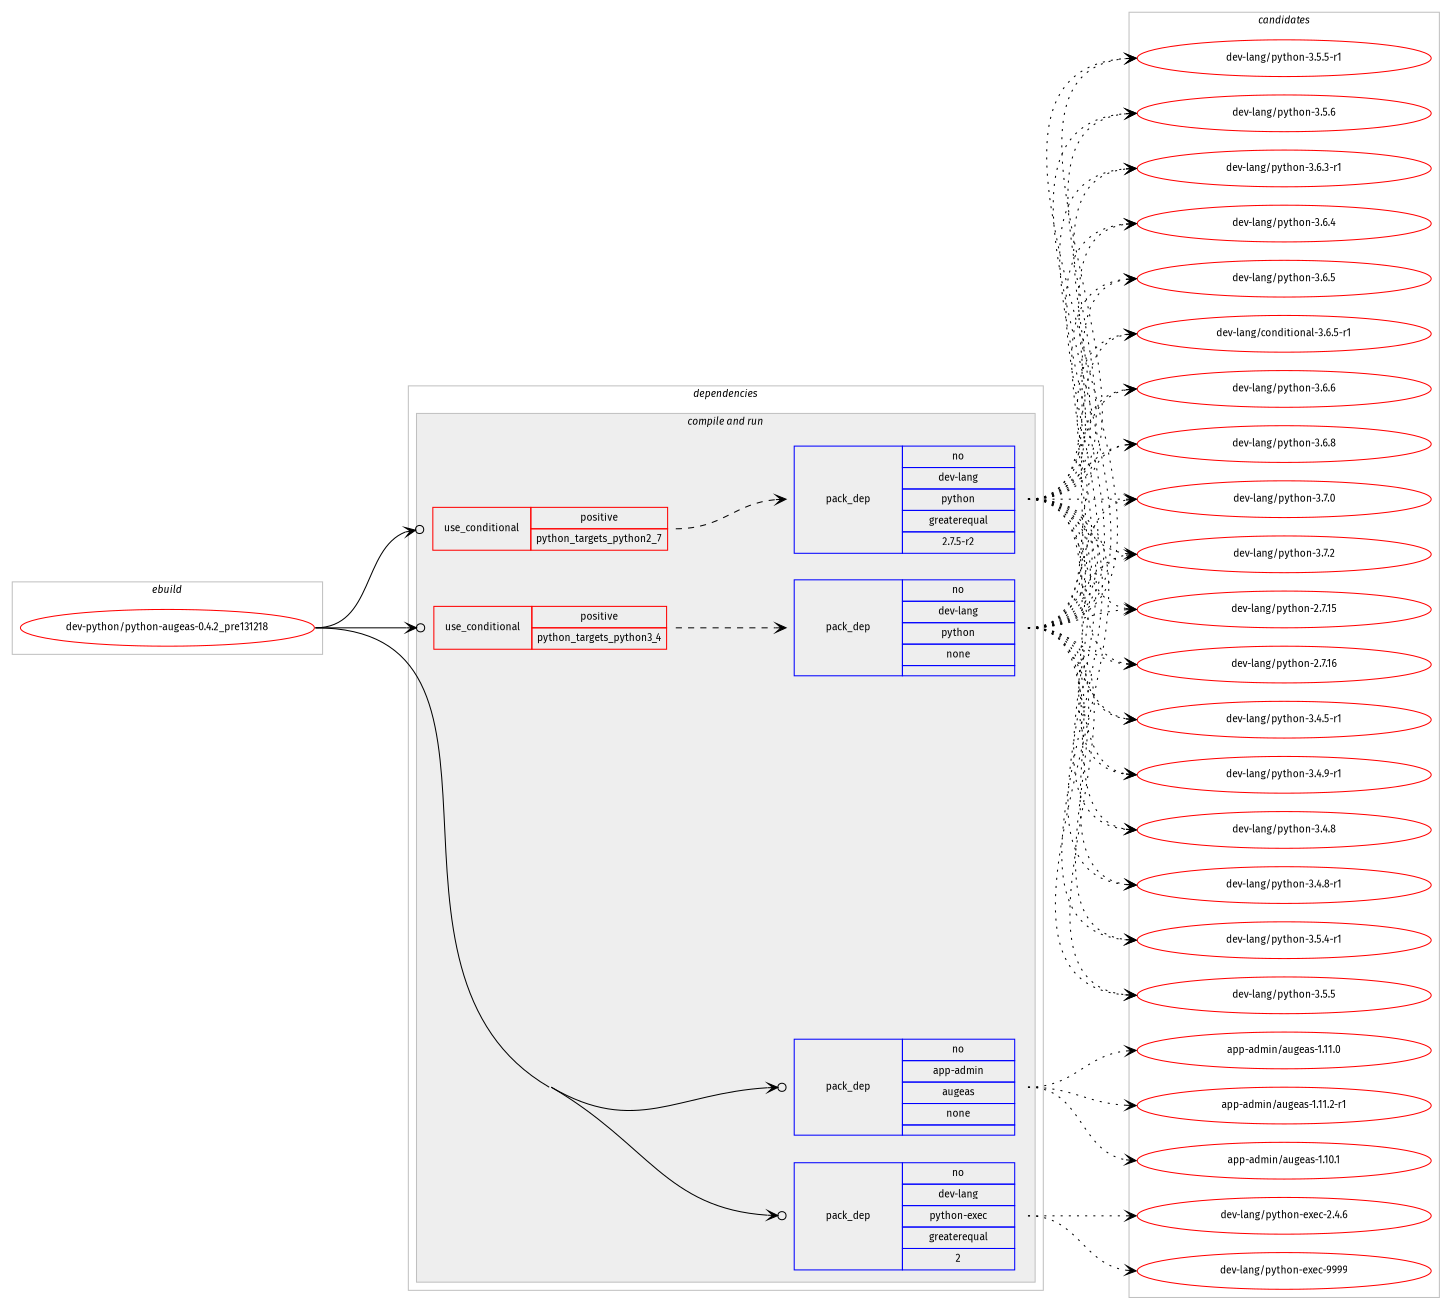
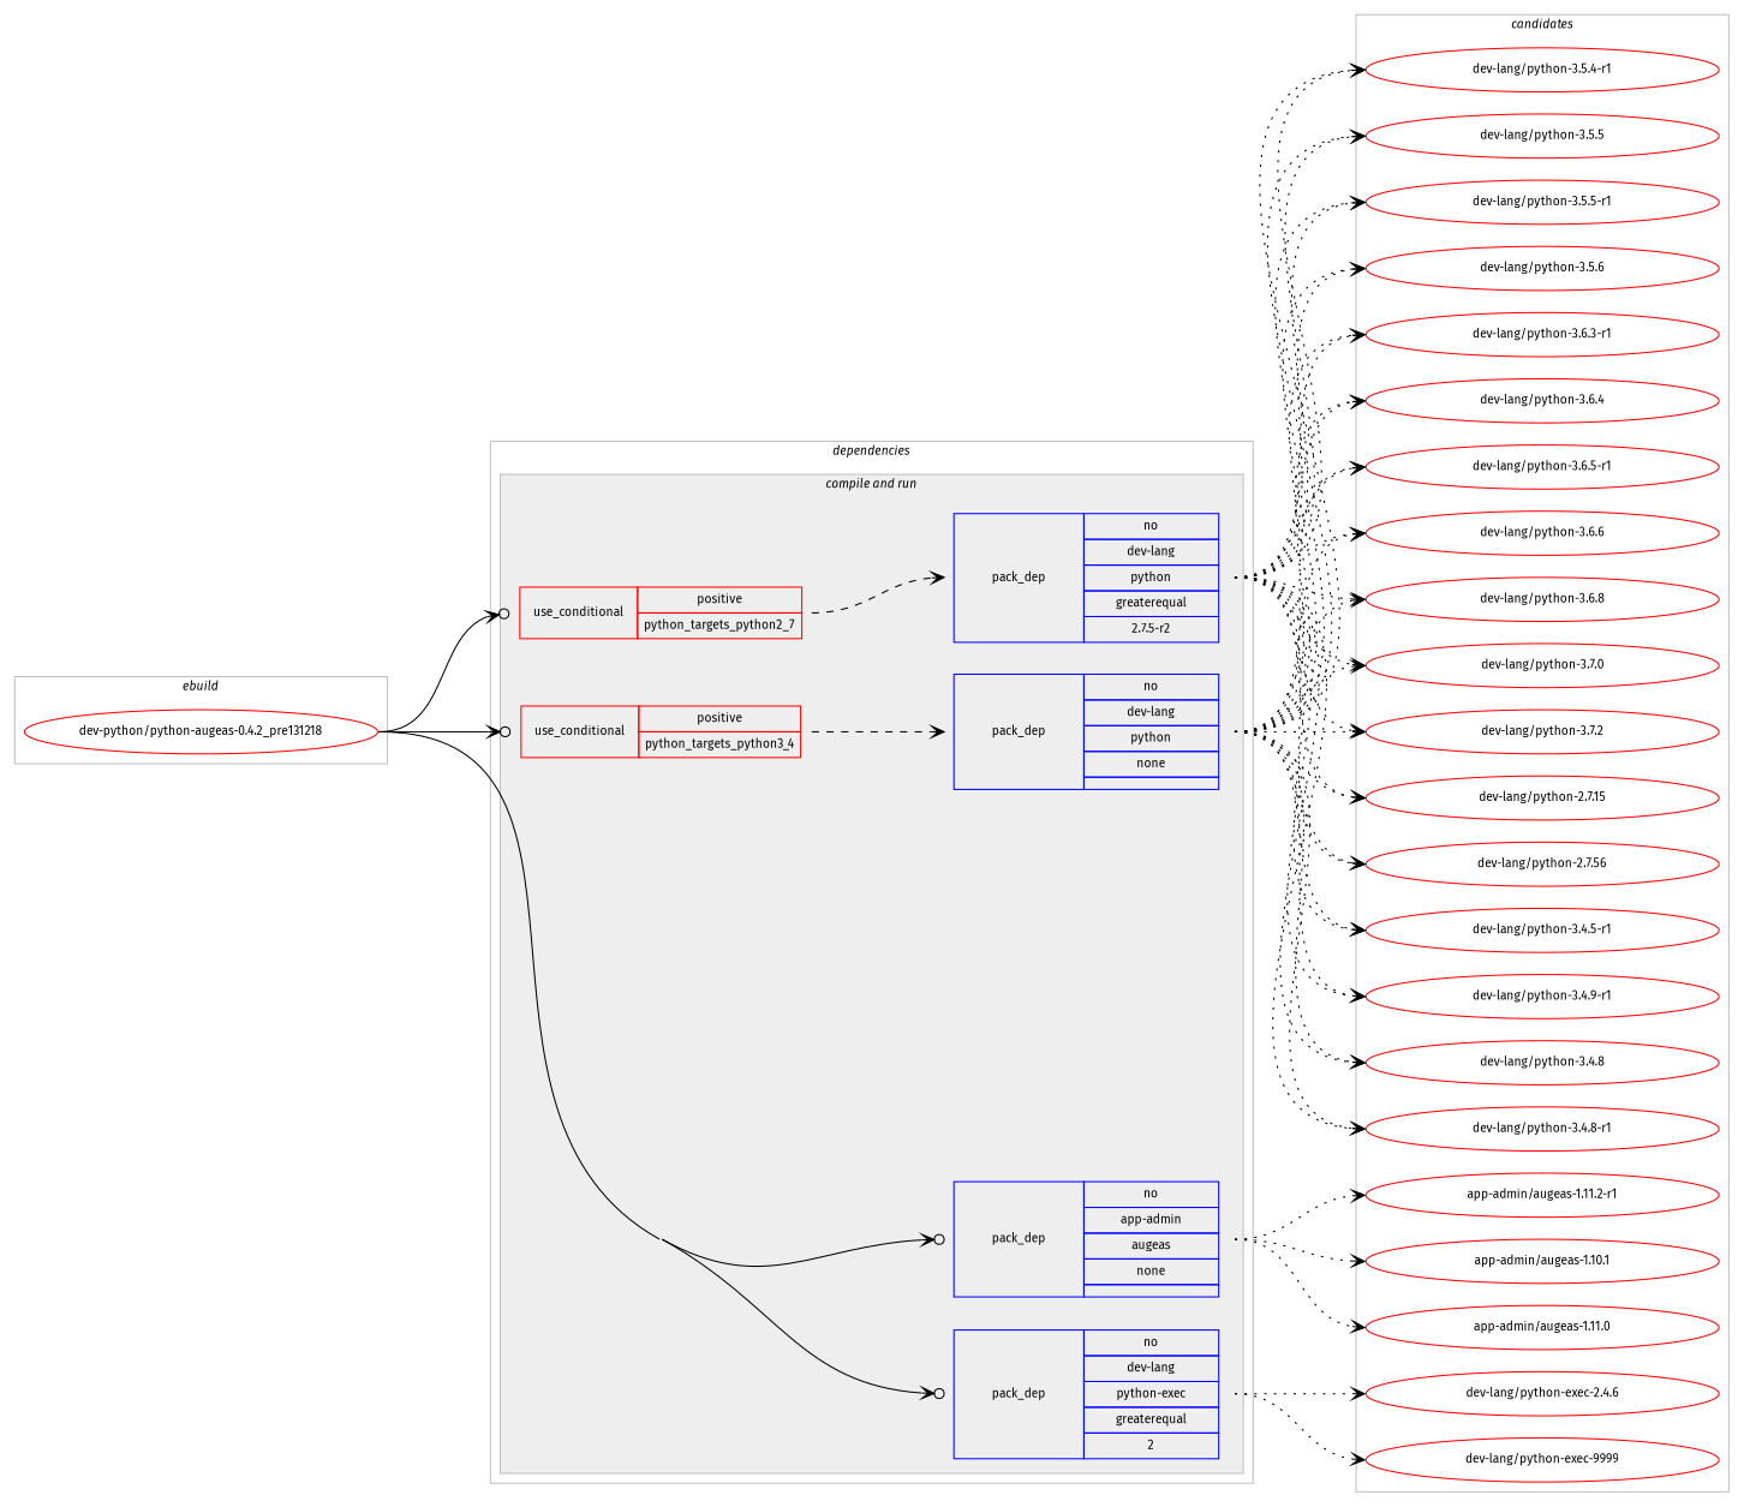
  digraph {
    compound=true
    concentrate=true
    fontname="Fira Sans"
    fontsize=10
    newrank=true
    rankdir=LR
    ranksep=1.5
    node [color=red fontname="Fira Sans" fontsize=10]
    edge [arrowhead=vee fontname="Fira Sans" headport=w style=dotted tailport=e weight=100]
    n1 [label="dev-python/python-augeas-0.4.2_pre131218" width=4]
    n2 [color=blue label=<<TABLE BORDER="0" CELLBORDER="1" CELLSPACING="0" CELLPADDING="4" WIDTH="220"><TR><TD ROWSPAN="6" CELLPADDING="30">pack_dep</TD></TR><TR><TD WIDTH="110">no</TD></TR><TR><TD>dev-lang</TD></TR><TR><TD>python</TD></TR><TR><TD>greaterequal</TD></TR><TR><TD>2.7.5-r2</TD></TR></TABLE>> shape=none]
    n3 [label=<<TABLE BORDER="0" CELLBORDER="1" CELLSPACING="0" CELLPADDING="4"><TR><TD ROWSPAN="3" CELLPADDING="10">use_conditional</TD></TR><TR><TD>positive</TD></TR><TR><TD>python_targets_python2_7</TD></TR></TABLE>> shape=none]
    n4 [color=blue label=<<TABLE BORDER="0" CELLBORDER="1" CELLSPACING="0" CELLPADDING="4" WIDTH="220"><TR><TD ROWSPAN="6" CELLPADDING="30">pack_dep</TD></TR><TR><TD WIDTH="110">no</TD></TR><TR><TD>dev-lang</TD></TR><TR><TD>python</TD></TR><TR><TD>none</TD></TR><TR><TD></TD></TR></TABLE>> shape=none]
    n5 [label=<<TABLE BORDER="0" CELLBORDER="1" CELLSPACING="0" CELLPADDING="4"><TR><TD ROWSPAN="3" CELLPADDING="10">use_conditional</TD></TR><TR><TD>positive</TD></TR><TR><TD>python_targets_python3_4</TD></TR></TABLE>> shape=none]
    n6 [color=blue label=<<TABLE BORDER="0" CELLBORDER="1" CELLSPACING="0" CELLPADDING="4" WIDTH="220"><TR><TD ROWSPAN="6" CELLPADDING="30">pack_dep</TD></TR><TR><TD WIDTH="110">no</TD></TR><TR><TD>app-admin</TD></TR><TR><TD>augeas</TD></TR><TR><TD>none</TD></TR><TR><TD></TD></TR></TABLE>> shape=none]
    n7 [color=blue label=<<TABLE BORDER="0" CELLBORDER="1" CELLSPACING="0" CELLPADDING="4" WIDTH="220"><TR><TD ROWSPAN="6" CELLPADDING="30">pack_dep</TD></TR><TR><TD WIDTH="110">no</TD></TR><TR><TD>dev-lang</TD></TR><TR><TD>python-exec</TD></TR><TR><TD>greaterequal</TD></TR><TR><TD>2</TD></TR></TABLE>> shape=none]
    n8 [label="dev-lang/python-2.7.15" width=4]
-   n9 [label="dev-lang/python-2.7.16" width=4]
+   n9 [label="dev-lang/python-2.7.56" width=4]
    n10 [label="dev-lang/python-3.4.5-r1" width=4]
    n11 [label="dev-lang/python-3.4.9-r1" width=4]
    n12 [label="dev-lang/python-3.4.8" width=4]
    n13 [label="dev-lang/python-3.4.8-r1" width=4]
    n14 [label="dev-lang/python-3.5.4-r1" width=4]
    n15 [label="dev-lang/python-3.5.5" width=4]
    n16 [label="dev-lang/python-3.5.5-r1" width=4]
    n17 [label="dev-lang/python-3.5.6" width=4]
    n18 [label="dev-lang/python-3.6.3-r1" width=4]
    n19 [label="dev-lang/python-3.6.4" width=4]
-   n20 [label="dev-lang/python-3.6.5" width=4]
-   n21 [label="dev-lang/conditional-3.6.5-r1" width=4]
+   n21 [label="dev-lang/python-3.6.5-r1" width=4]
    n22 [label="dev-lang/python-3.6.6" width=4]
    n23 [label="dev-lang/python-3.6.8" width=4]
    n24 [label="dev-lang/python-3.7.0" width=4]
    n25 [label="dev-lang/python-3.7.2" width=4]
    n26 [label="app-admin/augeas-1.10.1" width=4]
    n27 [label="app-admin/augeas-1.11.0" width=4]
    n28 [label="app-admin/augeas-1.11.2-r1" width=4]
    n29 [label="dev-lang/python-exec-2.4.6" width=4]
    n30 [label="dev-lang/python-exec-9999" width=4]
    subgraph cluster_1 {
      color=gray
      label=<<i>ebuild</i>>
      rank=same
      n1
    }
    subgraph cluster_2 {
      color=gray
      label=<<i>dependencies</i>>
      subgraph cluster_3 {
        color=gray
        fillcolor="#eeeeee"
        label=<<i>compile</i>>
        style=filled
      }
      subgraph cluster_4 {
        color=gray
        fillcolor="#eeeeee"
        label=<<i>compile and run</i>>
        style=filled
        subgraph sub_5 {
          color=gray
          fillcolor="#eeeeee"
          label=<<i>compile and run</i>>
          style=filled
          n3
          subgraph sub_6 {
            color=gray
            fillcolor="#eeeeee"
            label=<<i>compile and run</i>>
            style=filled
            n2
          }
        }
        subgraph sub_7 {
          color=gray
          fillcolor="#eeeeee"
          label=<<i>compile and run</i>>
          style=filled
          n5
          subgraph sub_8 {
            color=gray
            fillcolor="#eeeeee"
            label=<<i>compile and run</i>>
            style=filled
            n4
          }
        }
        subgraph sub_9 {
          color=gray
          fillcolor="#eeeeee"
          label=<<i>compile and run</i>>
          style=filled
          n6
        }
        subgraph sub_10 {
          color=gray
          fillcolor="#eeeeee"
          label=<<i>compile and run</i>>
          style=filled
          n7
        }
      }
      subgraph cluster_11 {
        color=gray
        fillcolor="#eeeeee"
        label=<<i>run</i>>
        style=filled
      }
    }
    subgraph cluster_12 {
      color=gray
      label=<<i>candidates</i>>
      rank=same
      subgraph sub_13 {
        color=black
        label=<<i>candidates</i>>
        nodesep=1
        rank=same
        n8
        n9
        n10
        n11
        n12
        n13
        n14
        n15
        n16
        n17
        n18
        n19
-       n20
        n21
        n22
        n23
        n24
        n25
      }
      subgraph sub_14 {
        color=black
        label=<<i>candidates</i>>
        nodesep=1
        rank=same
        n8
        n9
        n10
        n11
        n12
        n13
        n14
        n15
        n16
        n17
        n18
        n19
-       n20
        n21
        n22
        n23
        n24
        n25
      }
      subgraph sub_15 {
        color=black
        label=<<i>candidates</i>>
        nodesep=1
        rank=same
        n26
        n27
        n28
      }
      subgraph sub_16 {
        color=black
        label=<<i>candidates</i>>
        nodesep=1
        rank=same
        n29
        n30
      }
    }
    n1 -> n3 [arrowhead=odotvee style=solid weight=20]
    n1 -> n5 [arrowhead=odotvee style=solid weight=20]
    n1 -> n6 [arrowhead=odotvee style=solid weight=20]
    n1 -> n7 [arrowhead=odotvee style=solid weight=20]
    n2 -> n8
    n2 -> n9
    n2 -> n10
    n2 -> n11
    n2 -> n12
    n2 -> n13
    n2 -> n14
    n2 -> n15
    n2 -> n16
    n2 -> n17
    n2 -> n18
    n2 -> n19
-   n2 -> n20
    n2 -> n21
    n2 -> n22
    n2 -> n23
    n2 -> n24
    n2 -> n25
    n3 -> n2 [style=dashed weight=20]
    n4 -> n8
    n4 -> n9
    n4 -> n10
    n4 -> n11
    n4 -> n12
    n4 -> n13
    n4 -> n14
    n4 -> n15
    n4 -> n16
    n4 -> n17
    n4 -> n18
    n4 -> n19
-   n4 -> n20
    n4 -> n21
    n4 -> n22
    n4 -> n23
    n4 -> n24
    n4 -> n25
    n5 -> n4 [style=dashed weight=20]
    n6 -> n26
    n6 -> n27
    n6 -> n28
    n7 -> n29
    n7 -> n30
  }
